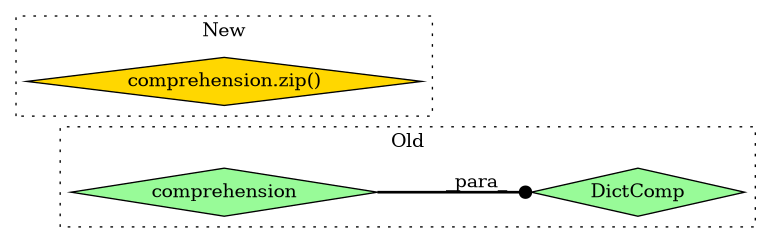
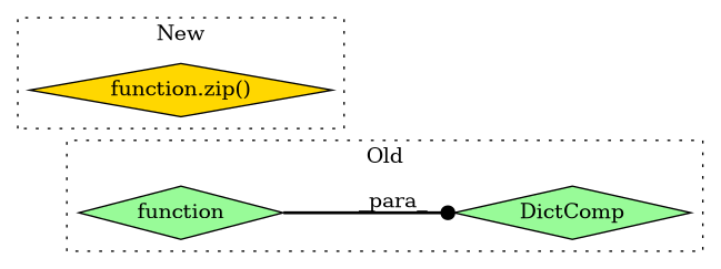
  digraph {
    rankdir=LR
    node [shape=diamond style=filled fillcolor=palegreen]
    n1 [a=84 l=114 label=DictComp s=14784]
-   n2 [a=45 l=3 label=comprehension s=14851]
-   n3 [a=75 l="4,1" label="comprehension.zip()" s="15449,15509" fillcolor=gold]
+   n2 [a=45 l=3 label=function s=14851]
+   n3 [a=75 l="4,1" label="function.zip()" s="15449,15509" fillcolor=gold]
    subgraph cluster_1 {
      label=Old
      style=dotted
      n1
      n2
    }
    subgraph cluster_2 {
      label=New
      style=dotted
      n3
    }
    n2 -> n1 [label=_para_ style=bold arrowhead=dot]
  }
